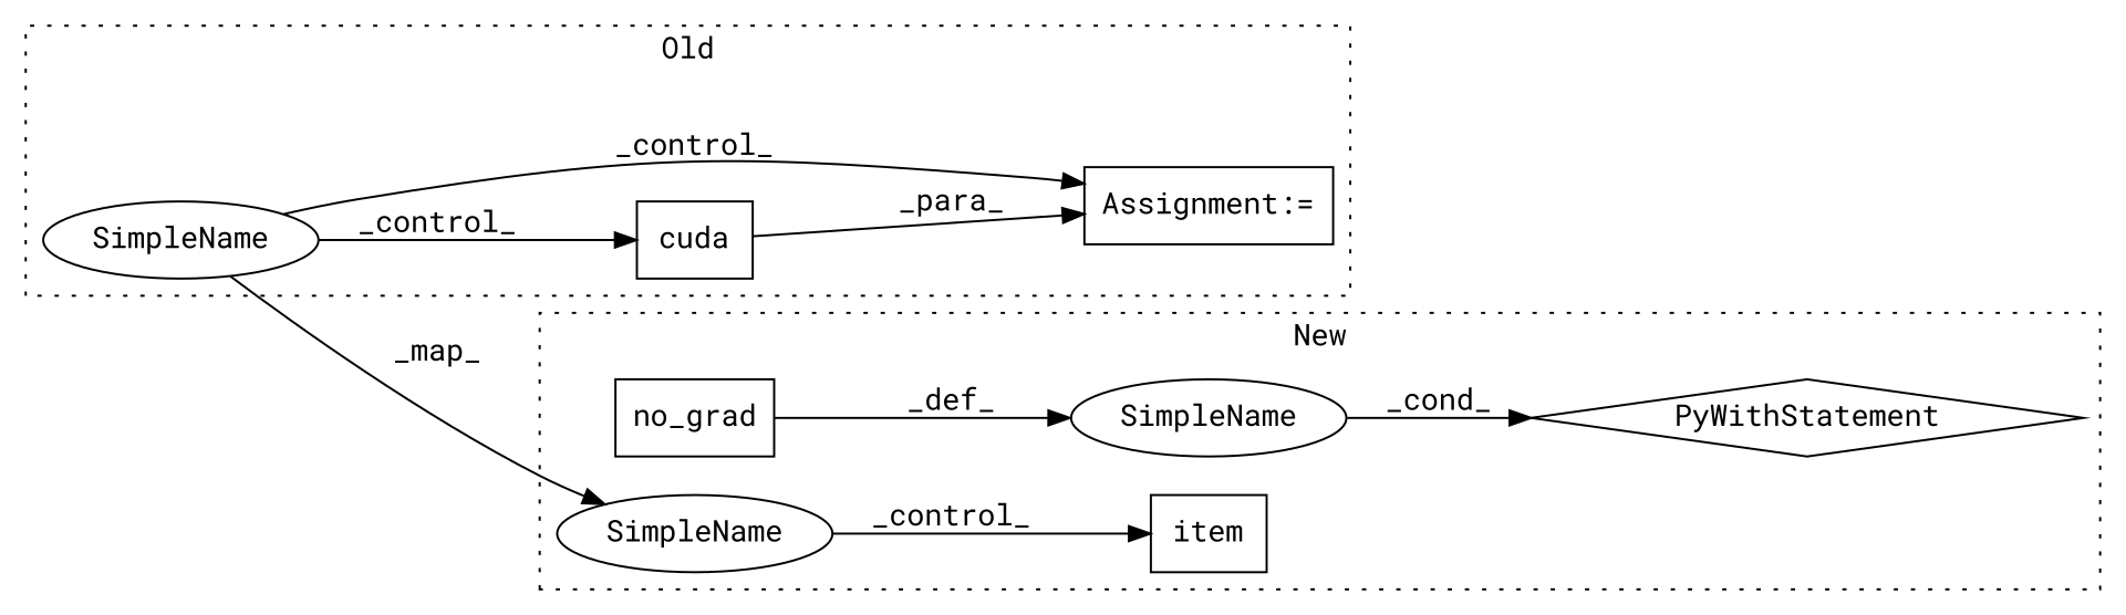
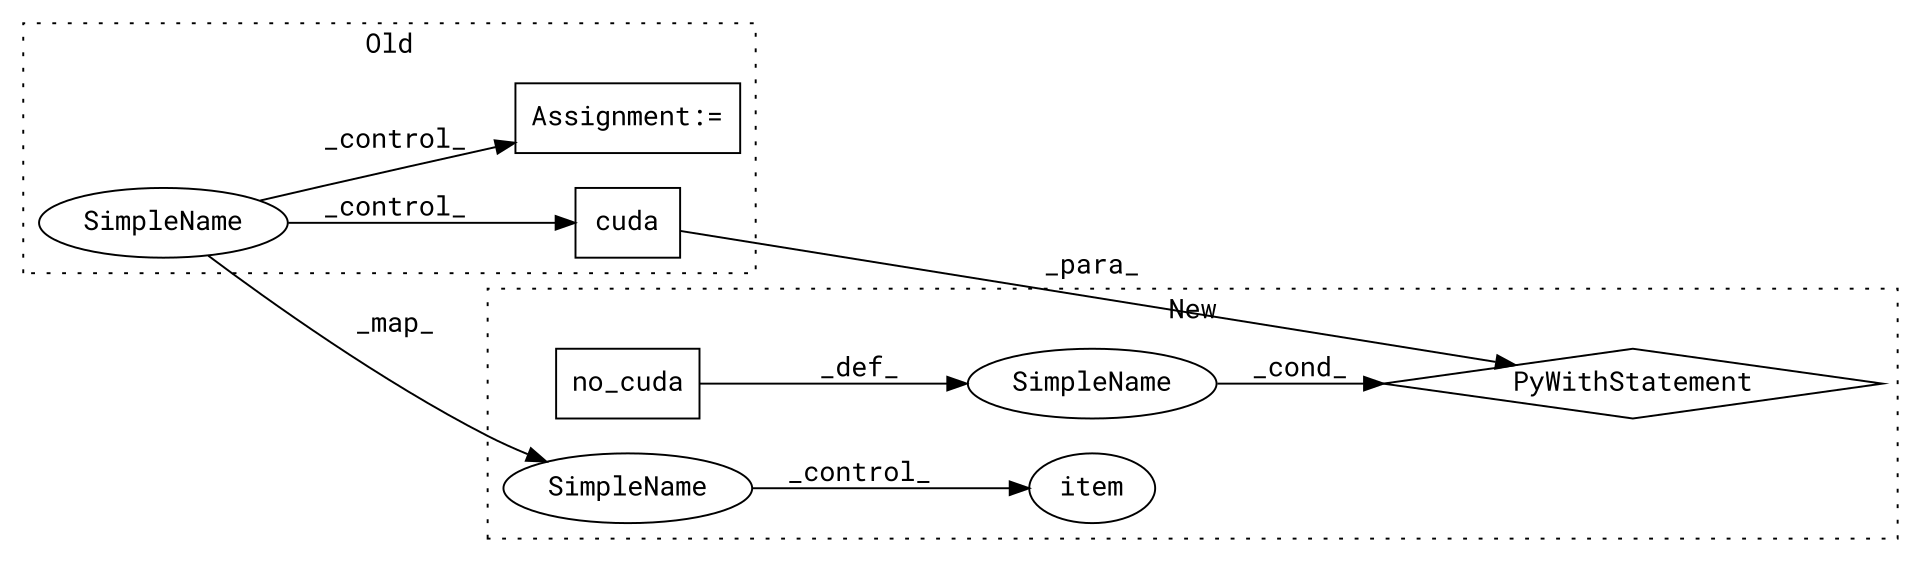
  digraph {
    fontname="Roboto Mono"
    rankdir=LR
    node [a=32 fontname="Roboto Mono" l=6 shape=box]
    edge [fontname="Roboto Mono"]
    n1 [label=cuda s=5734]
    n2 [a=7 l=9 label="Assignment:=" s=5718]
    n3 [a=42 l=7 label=SimpleName s=5644 shape=ellipse]
-   n4 [l=9 label=no_grad s=5673]
+   n4 [l=9 label=no_cuda s=5673]
    n5 [a=104 l="10,2" label=PyWithStatement s="5657,5682" shape=diamond]
    n6 [a=42 label=SimpleName shape=ellipse l=""]
-   n7 [label=item s=6762]
+   n7 [label=item s=6762 shape=ellipse]
    n8 [a=42 l=7 label=SimpleName s=5808 shape=ellipse]
    subgraph cluster_1 {
      label=Old
      style=dotted
      n1
      n2
      n3
    }
    subgraph cluster_2 {
      label=New
      style=dotted
      n4
      n5
      n6
      n7
      n8
    }
-   n1 -> n2 [label=_para_]
+   n1 -> n5 [label=_para_]
    n3 -> n1 [label=_control_]
    n3 -> n2 [label=_control_]
    n3 -> n8 [label=_map_]
    n4 -> n6 [label=_def_]
    n6 -> n5 [label=_cond_]
    n8 -> n7 [label=_control_]
  }
